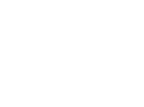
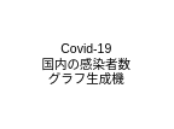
  <mxCell id="0" />
  <mxCell id="1" parent="0" />
+ <mxCell id="2" value="&lt;font style=&quot;font-size: 14px&quot;&gt;Covid-19&lt;br&gt;国内の感染者数&lt;br&gt;グラフ生成機&lt;/font&gt;" style="text;html=1;strokeColor=none;fillColor=none;align=center;verticalAlign=middle;whiteSpace=wrap;rounded=0;" parent="1" vertex="1"><mxGeometry x="20" y="20" width="150" height="100" as="geometry" /></mxCell>
